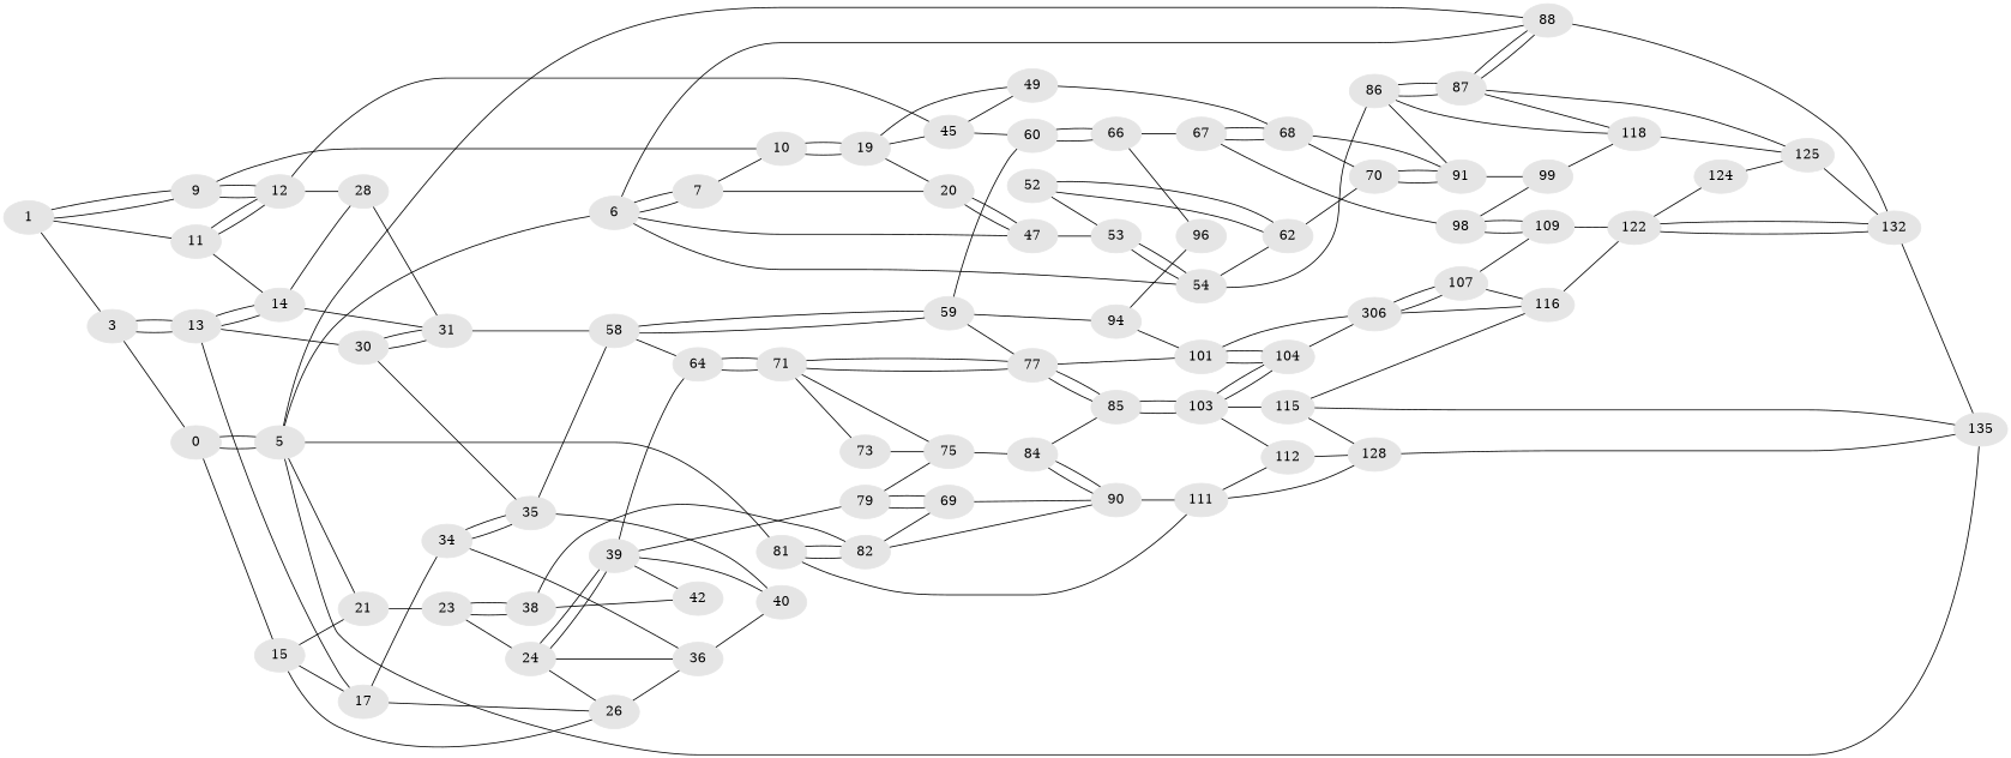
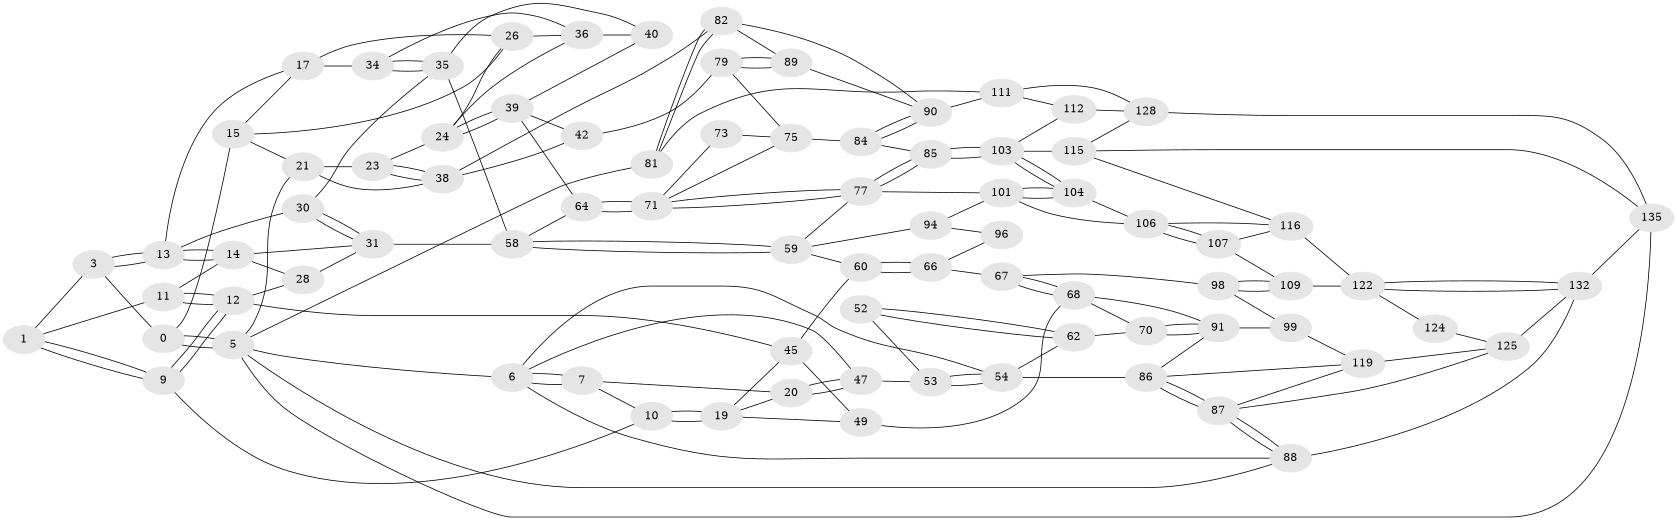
  graph {
    rankdir=LR
    node [color=gray90 style=filled]
    1 [super="+2"]
    3
    9
    11
    n5 [label=0]
    13 [super="+18"]
    10
    12 [super="+29"]
    14 [super="+27"]
    5 [super="+80"]
    15 [super="+16"]
    17 [super="+33"]
    30
    6 [super="+48"]
    21 [super="+22"]
    81
    88
    135 [super="+136"]
    26 [super="+32"]
    7 [super="+8"]
    47
    54 [super="+63"]
    23
    38 [super="+41"]
    82 [super="+83"]
    111 [super="+127"]
    132 [super="+133"]
    20
    53
    62 [super="+65"]
    86 [super="+93"]
    19 [super="+46"]
    28
    45 [super="+55"]
    49 [super="+50"]
    31 [super="+57"]
    60
    34
    35 [super="+56"]
    58 [super="+61"]
    36 [super="+37"]
    68 [super="+69"]
    24 [super="+25"]
    42 [super="+43"]
    39 [super="+44"]
    40
    64
    59 [super="+79"]
    n49 [label=79]
-   89 [label=69]
+   89
    90 [super="+110"]
    71 [super="+72"]
    75 [super="+76"]
    66
    70
    91 [super="+92"]
    52
    87 [super="+130"]
-   118 [super="+126"]
+   118 [super="+126" label=119]
    77 [super="+78"]
    94
    85
    101 [super="+102"]
    n64 [label=96 super="+96"]
    67 [super="+97"]
    73
    98
    99 [super="+117"]
    109 [super="+120"]
    84
    103 [super="+113"]
    104
-   106 [super="+114" label=306]
+   106 [super="+114"]
    112
    128 [super="+129"]
    115 [super="+131"]
    125 [super="+134"]
    122 [super="+123"]
    107 [super="+108"]
    116 [super="+119"]
    124
    1 -- 3
    1 -- 9
    1 -- 9
    1 -- 11
    3 -- n5
    3 -- 13
    3 -- 13
    9 -- 10
    9 -- 12
    9 -- 12
    11 -- 12
    11 -- 12
    11 -- 14
    n5 -- 5
    n5 -- 5
    n5 -- 15
    13 -- 14
    13 -- 14
    13 -- 17
    13 -- 30
    10 -- 19
    10 -- 19
    12 -- 28
    12 -- 45
    14 -- 28
    14 -- 31
    5 -- 6
    5 -- 21
    5 -- 81
    5 -- 88
    5 -- 135
    15 -- 17
    15 -- 21
    15 -- 26
    17 -- 26
    17 -- 34
    30 -- 31
    30 -- 31
    30 -- 35
    6 -- 88
    6 -- 7
    6 -- 7
    6 -- 47
    6 -- 54
    21 -- 23
+   21 -- 38
    81 -- 82
    81 -- 82
    81 -- 111
    88 -- 132
    26 -- 36
    7 -- 10
    7 -- 20
    47 -- 53
    54 -- 62
    54 -- 86
    23 -- 38
    23 -- 38
    23 -- 24
    38 -- 82
    38 -- 42
    82 -- 89
    82 -- 90
    111 -- 112
    111 -- 128
    132 -- 135
    20 -- 47
    20 -- 47
    53 -- 54
    53 -- 54
    62 -- 70
    86 -- 91
    86 -- 87
    86 -- 87
    86 -- 118
    19 -- 20
    19 -- 45
    19 -- 49
    28 -- 31
    45 -- 49
    45 -- 60
    49 -- 68
    31 -- 58
    60 -- 66
    60 -- 66
    34 -- 35
    34 -- 35
    34 -- 36
    35 -- 58
    35 -- 40
    58 -- 64
    58 -- 59
    58 -- 59
    36 -- 40
    68 -- 70
    68 -- 91
    24 -- 26
    24 -- 36
    24 -- 39
    24 -- 39
-   39 -- n49
+   42 -- n49
    39 -- 42
    39 -- 40
    39 -- 64
    64 -- 71
    64 -- 71
    59 -- 60
    59 -- 77
    59 -- 94
    n49 -- 89
    n49 -- 89
    n49 -- 75
    89 -- 90
    90 -- 111
    71 -- 75
    71 -- 77
    71 -- 77
    71 -- 73
    75 -- 84
    66 -- n64
    66 -- 67
    70 -- 91
    70 -- 91
    91 -- 99
    52 -- 53
    52 -- 62
    52 -- 62
    87 -- 88
    87 -- 88
    87 -- 118
    87 -- 125
    118 -- 125
    77 -- 85
    77 -- 85
    77 -- 101
    94 -- 101
    94 -- n64
    85 -- 103
    85 -- 103
    101 -- 104
    101 -- 104
    101 -- 106
    67 -- 68
    67 -- 68
    67 -- 98
    73 -- 75
    98 -- 99
    98 -- 109
    98 -- 109
    99 -- 118
    109 -- 122
    84 -- 90
    84 -- 90
    84 -- 85
    103 -- 104
    103 -- 104
    103 -- 112
    103 -- 115
    104 -- 106
    106 -- 107
    106 -- 107
    106 -- 116
    112 -- 128
    128 -- 135
    115 -- 135
    115 -- 128
    115 -- 116
    125 -- 132
    122 -- 132
    122 -- 132
    122 -- 124
    107 -- 109
    107 -- 116
    116 -- 122
    124 -- 125
  }
